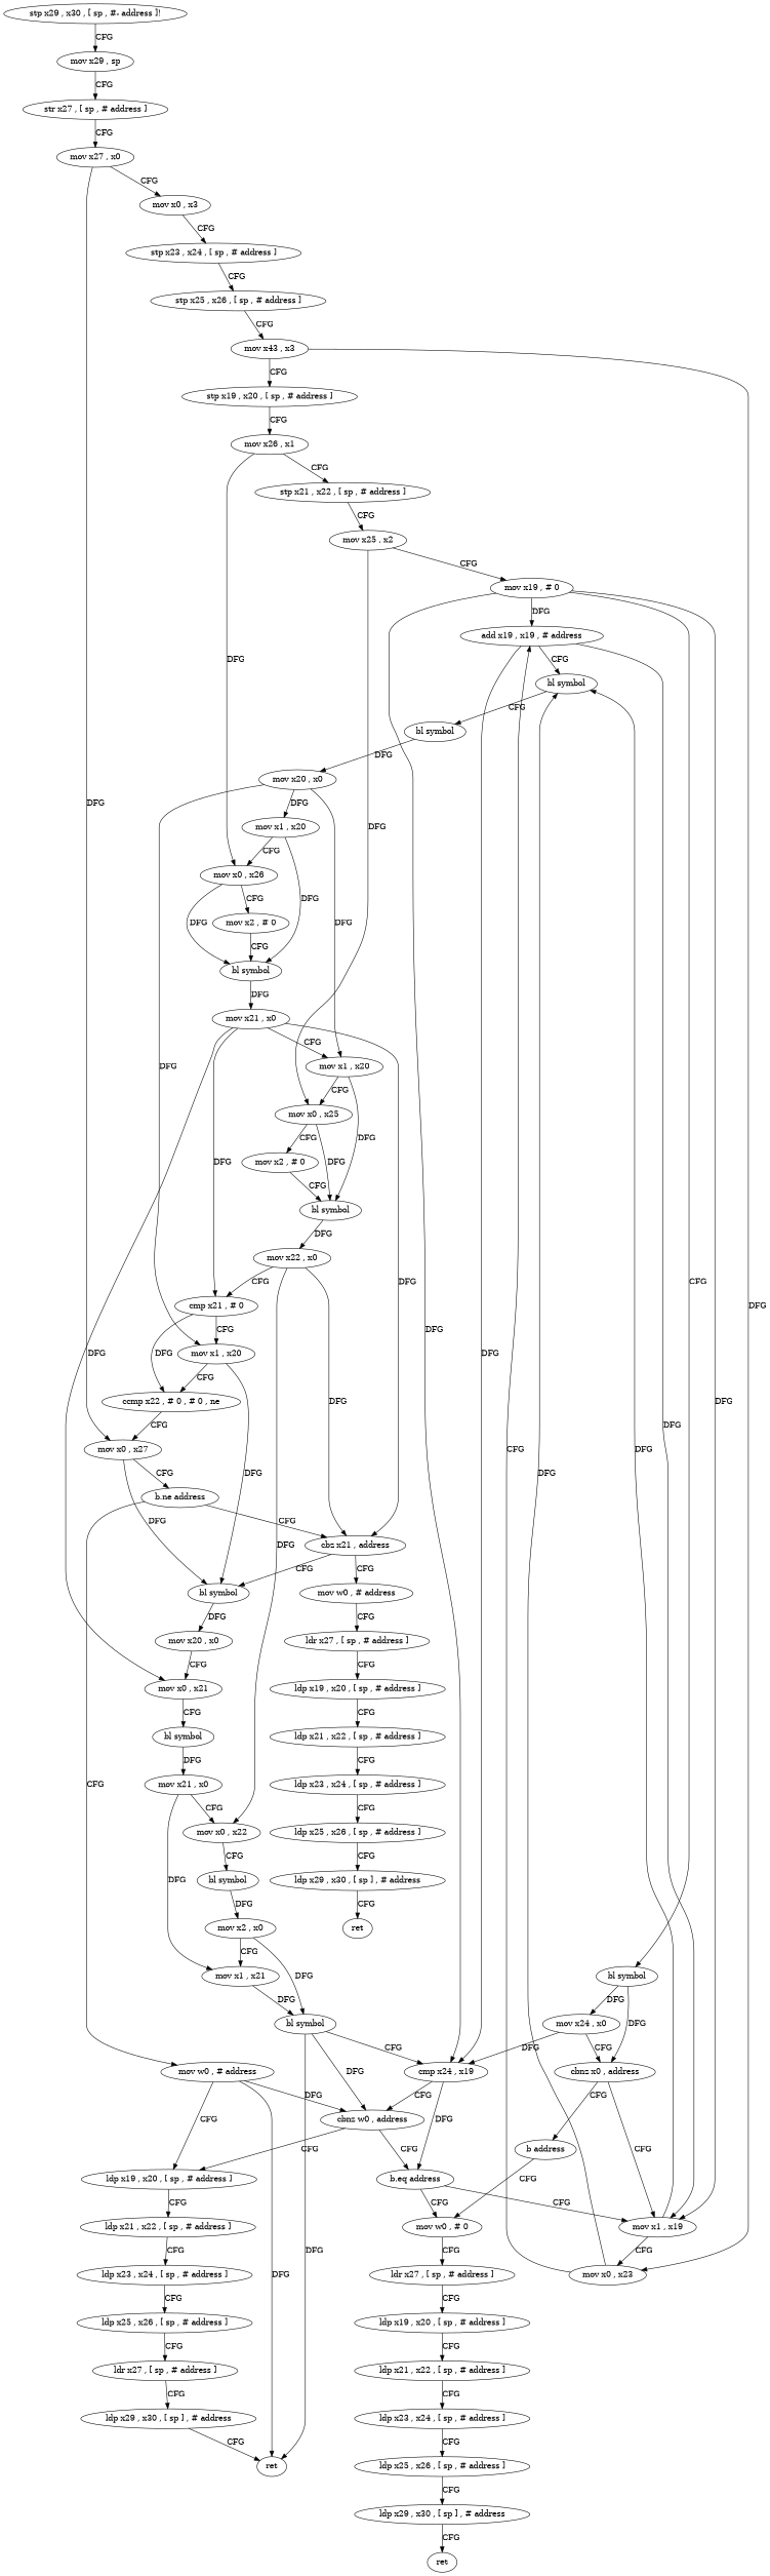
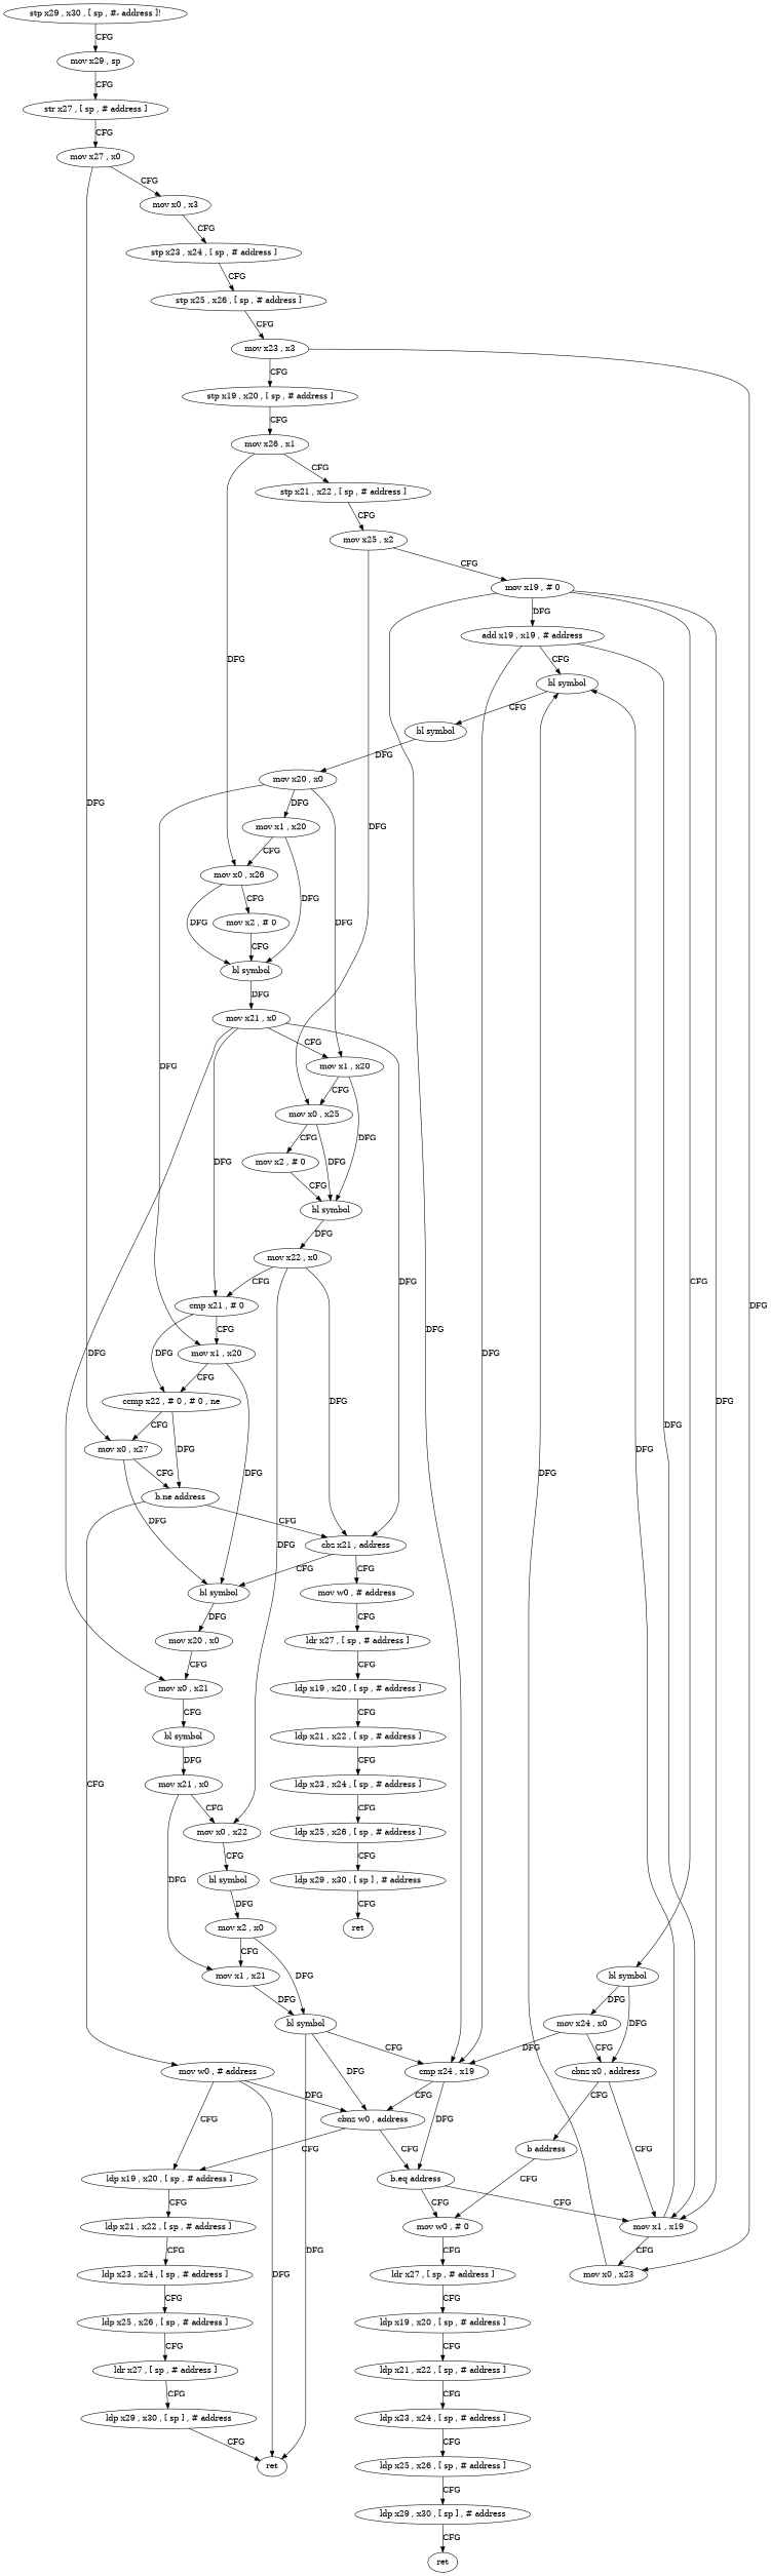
  digraph {
    n1 [label="stp x29 , x30 , [ sp , #- address ]!"]
    n2 [label="mov x29 , sp"]
    n3 [label="str x27 , [ sp , # address ]"]
    n4 [label="mov x27 , x0"]
    n5 [label="mov x0 , x3"]
    n6 [label="mov x0 , x27"]
    n7 [label="stp x23 , x24 , [ sp , # address ]"]
    n8 [label="bl symbol"]
    n9 [label="b.ne address"]
    n10 [label="stp x25 , x26 , [ sp , # address ]"]
-   n11 [label="mov x43 , x3"]
+   n11 [label="mov x23 , x3"]
    n12 [label="stp x19 , x20 , [ sp , # address ]"]
    n13 [label="mov x0 , x23"]
    n14 [label="mov x26 , x1"]
    n15 [label="add x19 , x19 , # address"]
    n16 [label="bl symbol"]
    n17 [label="stp x21 , x22 , [ sp , # address ]"]
    n18 [label="mov x0 , x26"]
    n19 [label="mov x25 , x2"]
    n20 [label="bl symbol"]
    n21 [label="mov x2 , # 0"]
    n22 [label="mov x19 , # 0"]
    n23 [label="mov x0 , x25"]
    n24 [label="bl symbol"]
    n25 [label="mov x1 , x19"]
    n26 [label="cmp x24 , x19"]
    n27 [label="bl symbol"]
    n28 [label="mov x2 , # 0"]
    n29 [label="mov x24 , x0"]
    n30 [label="cbnz x0 , address"]
    n31 [label="cbnz w0 , address"]
    n32 [label="b.eq address"]
    n33 [label="b address"]
    n34 [label="mov w0 , # 0"]
    n35 [label="bl symbol"]
    n36 [label="ldr x27 , [ sp , # address ]"]
    n37 [label="mov x20 , x0"]
    n38 [label="mov x1 , x20"]
    n39 [label="mov x1 , x20"]
    n40 [label="mov x1 , x20"]
    n41 [label="ccmp x22 , # 0 , # 0 , ne"]
    n42 [label="mov x21 , x0"]
    n43 [label="cmp x21 , # 0"]
    n44 [label="cbz x21 , address"]
    n45 [label="mov x0 , x21"]
    n46 [label="mov w0 , # address"]
    n47 [label="bl symbol"]
    n48 [label="mov x22 , x0"]
    n49 [label="mov x0 , x22"]
    n50 [label="bl symbol"]
    n51 [label="mov x20 , x0"]
    n52 [label="mov w0 , # address"]
    n53 [label="ldp x19 , x20 , [ sp , # address ]"]
    n54 [label=ret]
    n55 [label="ldr x27 , [ sp , # address ]"]
    n56 [label="ldp x21 , x22 , [ sp , # address ]"]
    n57 [label="ldp x19 , x20 , [ sp , # address ]"]
    n58 [label="ldp x19 , x20 , [ sp , # address ]"]
    n59 [label="ldp x23 , x24 , [ sp , # address ]"]
    n60 [label="ldp x21 , x22 , [ sp , # address ]"]
    n61 [label="ldp x23 , x24 , [ sp , # address ]"]
    n62 [label="ldp x25 , x26 , [ sp , # address ]"]
    n63 [label="ldp x29 , x30 , [ sp ] , # address"]
    n64 [label=ret]
    n65 [label="ldp x21 , x22 , [ sp , # address ]"]
    n66 [label="ldp x23 , x24 , [ sp , # address ]"]
    n67 [label="ldp x25 , x26 , [ sp , # address ]"]
    n68 [label="ldp x29 , x30 , [ sp ] , # address"]
    n69 [label=ret]
    n70 [label="mov x21 , x0"]
    n71 [label="mov x1 , x21"]
    n72 [label="bl symbol"]
    n73 [label="mov x2 , x0"]
    n74 [label="ldp x25 , x26 , [ sp , # address ]"]
    n75 [label="ldr x27 , [ sp , # address ]"]
    n76 [label="ldp x29 , x30 , [ sp ] , # address"]
    n1 -> n2 [label=CFG]
    n2 -> n3 [label=CFG]
    n3 -> n4 [label=CFG]
    n4 -> n5 [label=CFG]
    n4 -> n6 [label=DFG]
    n5 -> n7 [label=CFG]
    n6 -> n8 [label=DFG]
    n6 -> n9 [label=CFG]
    n7 -> n10 [label=CFG]
    n8 -> n51 [label=DFG]
    n9 -> n44 [label=CFG]
    n9 -> n52 [label=CFG]
    n10 -> n11 [label=CFG]
    n11 -> n12 [label=CFG]
    n11 -> n13 [label=DFG]
    n12 -> n14 [label=CFG]
-   n13 -> n15 [label=CFG]
    n13 -> n16 [label=DFG]
    n14 -> n17 [label=CFG]
    n14 -> n18 [label=DFG]
    n15 -> n16 [label=CFG]
    n15 -> n25 [label=DFG]
    n15 -> n26 [label=DFG]
    n16 -> n35 [label=CFG]
    n17 -> n19 [label=CFG]
    n18 -> n20 [label=DFG]
    n18 -> n21 [label=CFG]
    n19 -> n22 [label=CFG]
    n19 -> n23 [label=DFG]
    n20 -> n42 [label=DFG]
    n21 -> n20 [label=CFG]
    n22 -> n15 [label=DFG]
    n22 -> n24 [label=CFG]
    n22 -> n25 [label=DFG]
    n22 -> n26 [label=DFG]
    n23 -> n27 [label=DFG]
    n23 -> n28 [label=CFG]
    n24 -> n29 [label=DFG]
    n24 -> n30 [label=DFG]
    n25 -> n13 [label=CFG]
    n25 -> n16 [label=DFG]
    n26 -> n31 [label=CFG]
    n26 -> n32 [label=DFG]
    n27 -> n48 [label=DFG]
    n28 -> n27 [label=CFG]
    n29 -> n26 [label=DFG]
    n29 -> n30 [label=CFG]
    n30 -> n25 [label=CFG]
    n30 -> n33 [label=CFG]
    n31 -> n32 [label=CFG]
    n31 -> n53 [label=CFG]
    n32 -> n25 [label=CFG]
    n32 -> n34 [label=CFG]
    n33 -> n34 [label=CFG]
    n34 -> n36 [label=CFG]
    n35 -> n37 [label=DFG]
    n36 -> n57 [label=CFG]
    n37 -> n38 [label=DFG]
    n37 -> n39 [label=DFG]
    n37 -> n40 [label=DFG]
    n38 -> n18 [label=CFG]
    n38 -> n20 [label=DFG]
    n39 -> n23 [label=CFG]
    n39 -> n27 [label=DFG]
    n40 -> n8 [label=DFG]
    n40 -> n41 [label=CFG]
    n41 -> n6 [label=CFG]
+   n41 -> n9 [label=DFG]
    n42 -> n39 [label=CFG]
    n42 -> n43 [label=DFG]
    n42 -> n44 [label=DFG]
    n42 -> n45 [label=DFG]
    n43 -> n40 [label=CFG]
    n43 -> n41 [label=DFG]
    n44 -> n8 [label=CFG]
    n44 -> n46 [label=CFG]
    n45 -> n47 [label=CFG]
    n46 -> n55 [label=CFG]
    n47 -> n70 [label=DFG]
    n48 -> n43 [label=CFG]
    n48 -> n44 [label=DFG]
    n48 -> n49 [label=DFG]
    n49 -> n50 [label=CFG]
    n50 -> n73 [label=DFG]
    n51 -> n45 [label=CFG]
    n52 -> n31 [label=DFG]
    n52 -> n53 [label=CFG]
    n52 -> n54 [label=DFG]
    n53 -> n56 [label=CFG]
    n55 -> n58 [label=CFG]
    n56 -> n59 [label=CFG]
    n57 -> n60 [label=CFG]
    n58 -> n65 [label=CFG]
    n59 -> n74 [label=CFG]
    n60 -> n61 [label=CFG]
    n61 -> n62 [label=CFG]
    n62 -> n63 [label=CFG]
    n63 -> n64 [label=CFG]
    n65 -> n66 [label=CFG]
    n66 -> n67 [label=CFG]
    n67 -> n68 [label=CFG]
    n68 -> n69 [label=CFG]
    n70 -> n49 [label=CFG]
    n70 -> n71 [label=DFG]
    n71 -> n72 [label=DFG]
    n72 -> n26 [label=CFG]
    n72 -> n31 [label=DFG]
    n72 -> n54 [label=DFG]
    n73 -> n71 [label=CFG]
    n73 -> n72 [label=DFG]
    n74 -> n75 [label=CFG]
    n75 -> n76 [label=CFG]
    n76 -> n54 [label=CFG]
  }
